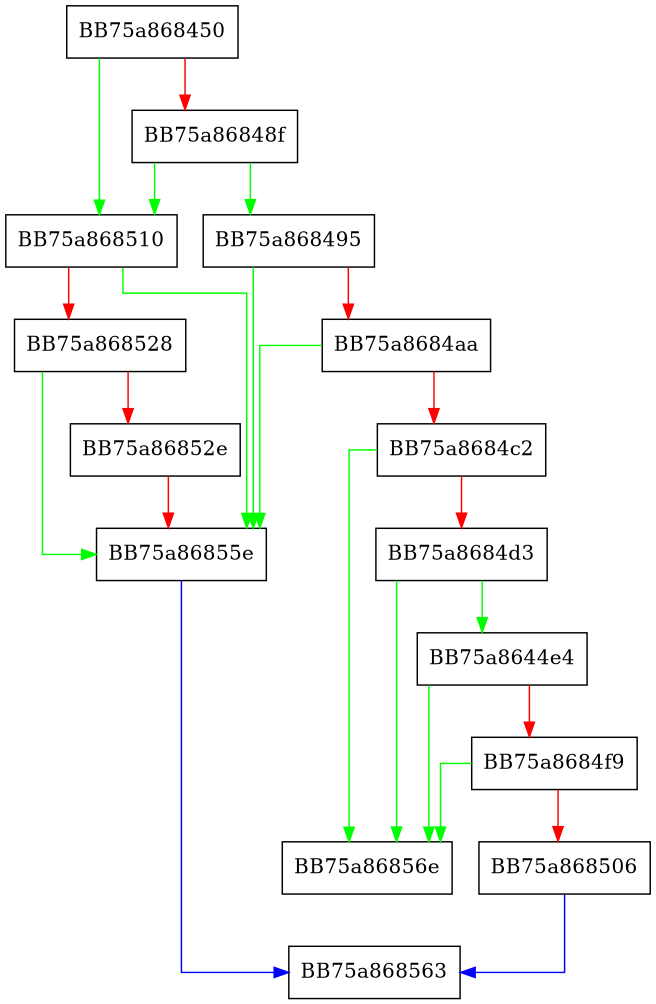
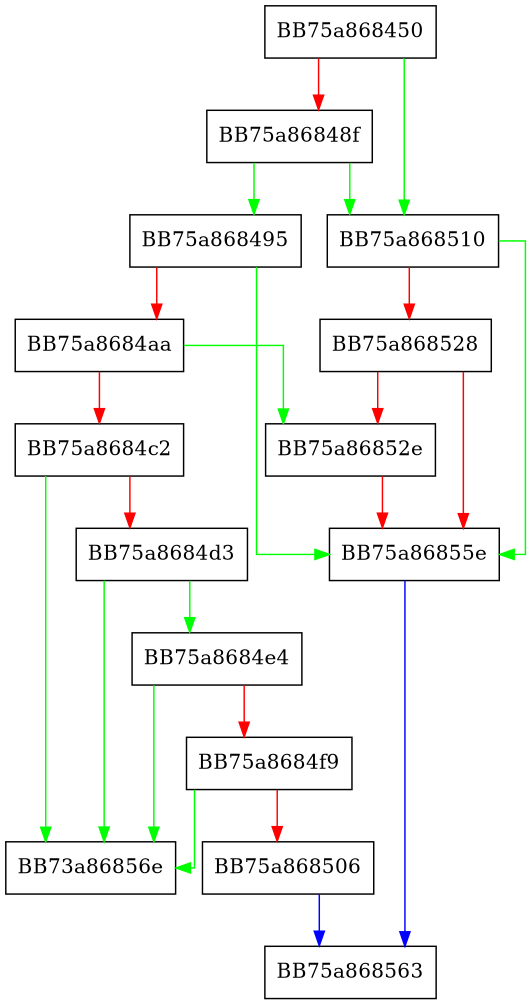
  digraph {
    splines=ortho
    node [shape=box]
    edge [color=green]
    BB75a868450
    BB75a868510
    BB75a86848f
    BB75a86855e
    BB75a868528
    BB75a868495
    BB75a868563
    BB75a86852e
    BB75a8684aa
    BB75a8684c2
-   BB75a86856e
+   BB75a86856e [label=BB73a86856e]
    BB75a8684d3
-   BB75a8684e4 [label=BB75a8644e4]
+   BB75a8684e4
    BB75a8684f9
    BB75a868506
    BB75a868450 -> BB75a868510
    BB75a868450 -> BB75a86848f [color=red]
    BB75a868510 -> BB75a86855e
    BB75a868510 -> BB75a868528 [color=red]
    BB75a86848f -> BB75a868510
    BB75a86848f -> BB75a868495
    BB75a86855e -> BB75a868563 [color=blue]
-   BB75a868528 -> BB75a86855e
+   BB75a868528 -> BB75a86855e [color=red]
    BB75a868528 -> BB75a86852e [color=red]
    BB75a868495 -> BB75a86855e
    BB75a868495 -> BB75a8684aa [color=red]
    BB75a86852e -> BB75a86855e [color=red]
-   BB75a8684aa -> BB75a86855e
+   BB75a8684aa -> BB75a86852e
    BB75a8684aa -> BB75a8684c2 [color=red]
    BB75a8684c2 -> BB75a86856e
    BB75a8684c2 -> BB75a8684d3 [color=red]
    BB75a8684d3 -> BB75a86856e
    BB75a8684d3 -> BB75a8684e4
    BB75a8684e4 -> BB75a86856e
    BB75a8684e4 -> BB75a8684f9 [color=red]
    BB75a8684f9 -> BB75a86856e
    BB75a8684f9 -> BB75a868506 [color=red]
    BB75a868506 -> BB75a868563 [color=blue]
  }
